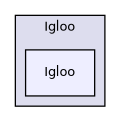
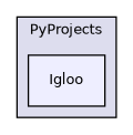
  digraph {
    compound=true
    rankdir=LR
    n1 [fillcolor="#eeeeff" fontname=Helvetica fontsize=10 label=Igloo pencolor=black shape=box style=filled]
    subgraph cluster_1 {
      bgcolor="#ddddee"
      fontname=Helvetica
      fontsize=10
-     label=Igloo
+     label=PyProjects
      pencolor=black
      n1
    }
  }
